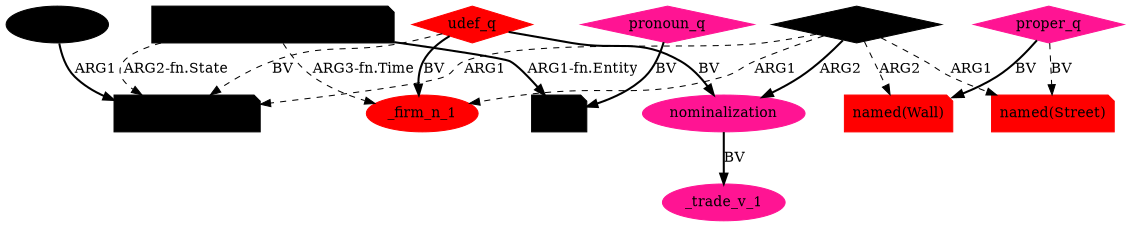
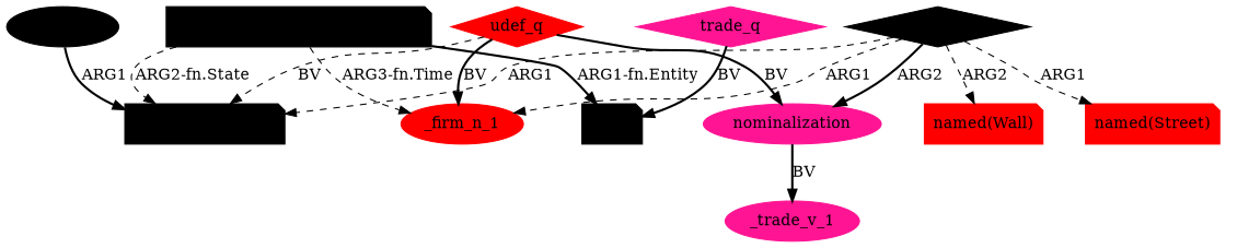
  digraph {
    node [color=black shape=note style=filled]
    edge [style=dashed]
    udef_q [color=red shape=diamond]
    _commission_n_of
    _firm_n_1 [color=red shape=ellipse]
    nominalization [color=deeppink shape=ellipse]
    _trade_v_1 [color=deeppink shape=ellipse]
    compound [shape=diamond]
    "named(Street)" [color=red]
    "named(Wall)" [color=red]
    "_confer_v_on-fn.State_continue"
    pron
-   proper_q [color=deeppink shape=diamond]
    _big_a_1 [shape=ellipse]
-   pronoun_q [color=deeppink shape=diamond]
+   pronoun_q [color=deeppink shape=diamond label=trade_q]
    udef_q -> _commission_n_of [label=BV]
    udef_q -> _firm_n_1 [label=BV style=bold]
    udef_q -> nominalization [label=BV style=bold]
    nominalization -> _trade_v_1 [label=BV style=bold]
    compound -> _commission_n_of [label=ARG1]
    compound -> _firm_n_1 [label=ARG1]
    compound -> nominalization [label=ARG2 style=bold]
    compound -> "named(Street)" [label=ARG1]
    compound -> "named(Wall)" [label=ARG2]
    "_confer_v_on-fn.State_continue" -> _commission_n_of [label="ARG2-fn.State"]
    "_confer_v_on-fn.State_continue" -> _firm_n_1 [label="ARG3-fn.Time"]
    "_confer_v_on-fn.State_continue" -> pron [label="ARG1-fn.Entity" style=bold]
-   proper_q -> "named(Street)" [label=BV]
-   proper_q -> "named(Wall)" [label=BV style=bold]
    _big_a_1 -> _commission_n_of [label=ARG1 style=bold]
    pronoun_q -> pron [label=BV style=bold]
  }
